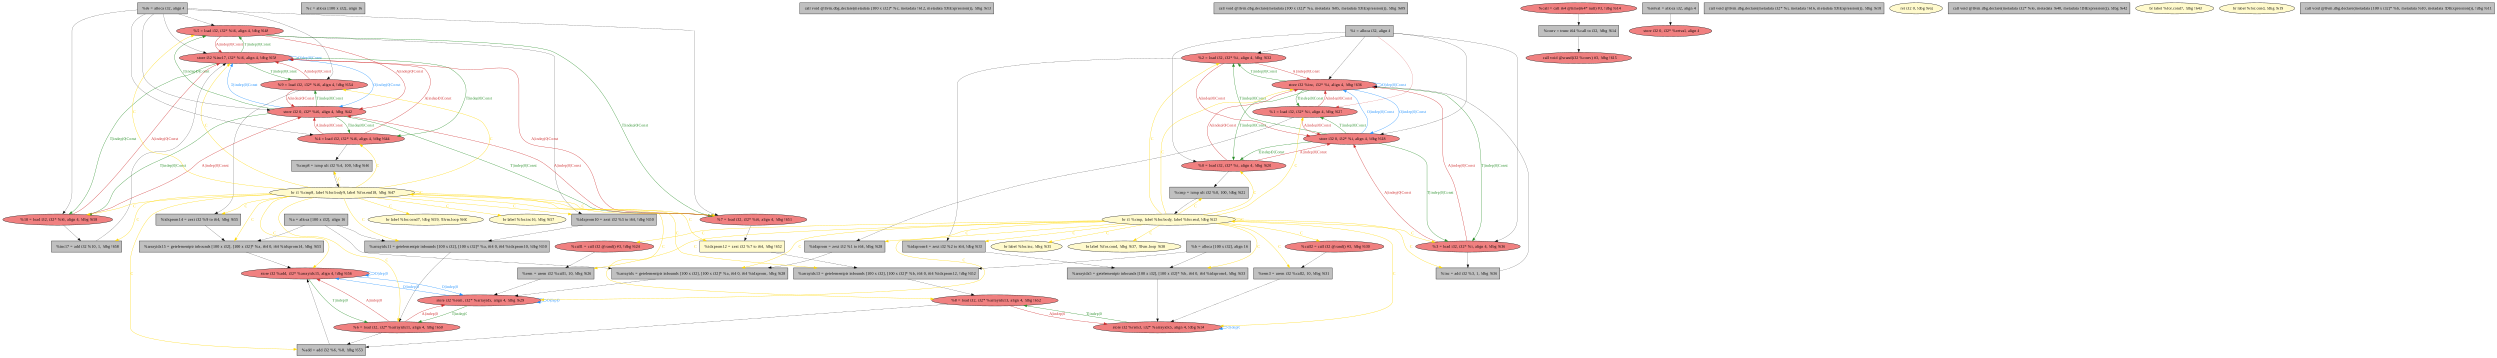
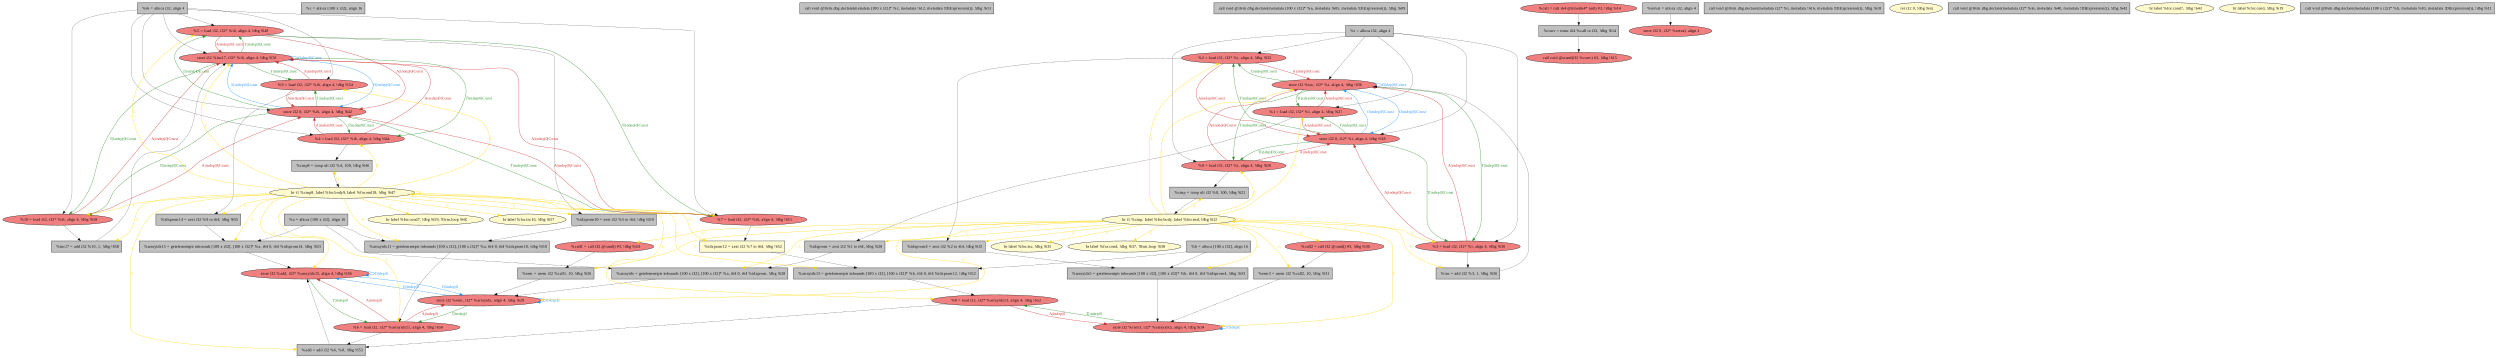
  digraph {
    fontname="Liberation Serif"
    node [fillcolor=grey fontname="Liberation Serif" shape=ellipse style=filled]
    edge [color=black fontcolor=black fontname="Liberation Serif" penwidth=1.0 style=solid]
    n1 [fillcolor=lightcoral label="  %5 = load i32, i32* %i6, align 4, !dbg !648"]
    n2 [fillcolor=lightcoral label="  store i32 %inc17, i32* %i6, align 4, !dbg !658"]
    n3 [label="  %idxprom10 = zext i32 %5 to i64, !dbg !650" shape=rectangle]
    n4 [fillcolor=lightcoral label="  store i32 0, i32* %i6, align 4, !dbg !642"]
    n5 [fillcolor=lightcoral label="  %7 = load i32, i32* %i6, align 4, !dbg !651"]
    n6 [fillcolor=lightcoral label="  %10 = load i32, i32* %i6, align 4, !dbg !658"]
    n7 [fillcolor=lightcoral label="  %4 = load i32, i32* %i6, align 4, !dbg !644"]
    n8 [fillcolor=lightcoral label="  %9 = load i32, i32* %i6, align 4, !dbg !654"]
    n9 [label="  %arrayidx11 = getelementptr inbounds [100 x i32], [100 x i32]* %a, i64 0, i64 %idxprom10, !dbg !650" shape=rectangle]
    n10 [label="  %c = alloca [100 x i32], align 16" shape=rectangle]
    n11 [label="  %a = alloca [100 x i32], align 16" shape=rectangle]
    n12 [label="  %arrayidx = getelementptr inbounds [100 x i32], [100 x i32]* %a, i64 0, i64 %idxprom, !dbg !628" shape=rectangle]
    n13 [label="  %arrayidx15 = getelementptr inbounds [100 x i32], [100 x i32]* %a, i64 0, i64 %idxprom14, !dbg !655" shape=rectangle]
    n14 [fillcolor=lightcoral label="  store i32 %rem, i32* %arrayidx, align 4, !dbg !629"]
    n15 [fillcolor=lightcoral label="  store i32 %add, i32* %arrayidx15, align 4, !dbg !656"]
    n16 [fillcolor=lightcoral label="  %6 = load i32, i32* %arrayidx11, align 4, !dbg !650"]
    n17 [label="  %inc17 = add i32 %10, 1, !dbg !658" shape=rectangle]
    n18 [fillcolor=lemonchiffon label="  %idxprom12 = zext i32 %7 to i64, !dbg !652" shape=rectangle]
    n19 [label="  %cmp8 = icmp ult i32 %4, 100, !dbg !646" shape=rectangle]
    n20 [label="  %idxprom14 = zext i32 %9 to i64, !dbg !655" shape=rectangle]
    n21 [label="  call void @llvm.dbg.declare(metadata [100 x i32]* %c, metadata !612, metadata !DIExpression()), !dbg !613" shape=rectangle]
    n22 [label="  call void @llvm.dbg.declare(metadata [100 x i32]* %a, metadata !605, metadata !DIExpression()), !dbg !609" shape=rectangle]
    n23 [fillcolor=lightcoral label="  call void @srand(i32 %conv) #3, !dbg !615"]
    n24 [fillcolor=lemonchiffon label="  br label %for.cond7, !dbg !659, !llvm.loop !660"]
    n25 [label="  %idxprom4 = zext i32 %2 to i64, !dbg !633" shape=rectangle]
    n26 [label="  %arrayidx5 = getelementptr inbounds [100 x i32], [100 x i32]* %b, i64 0, i64 %idxprom4, !dbg !633" shape=rectangle]
    n27 [fillcolor=lightcoral label="  store i32 %rem3, i32* %arrayidx5, align 4, !dbg !634"]
    n28 [fillcolor=lemonchiffon label="  br label %for.inc16, !dbg !657"]
    n29 [label="  %i = alloca i32, align 4" shape=rectangle]
    n30 [fillcolor=lightcoral label="  %2 = load i32, i32* %i, align 4, !dbg !632"]
    n31 [fillcolor=lightcoral label="  store i32 %inc, i32* %i, align 4, !dbg !636"]
    n32 [fillcolor=lightcoral label="  %3 = load i32, i32* %i, align 4, !dbg !636"]
    n33 [fillcolor=lightcoral label="  %0 = load i32, i32* %i, align 4, !dbg !620"]
    n34 [fillcolor=lightcoral label="  store i32 0, i32* %i, align 4, !dbg !618"]
    n35 [fillcolor=lightcoral label="  %1 = load i32, i32* %i, align 4, !dbg !627"]
    n36 [label="  %inc = add i32 %3, 1, !dbg !636" shape=rectangle]
    n37 [label="  %cmp = icmp ult i32 %0, 100, !dbg !622" shape=rectangle]
    n38 [label="  %idxprom = zext i32 %1 to i64, !dbg !628" shape=rectangle]
    n39 [label="  %retval = alloca i32, align 4" shape=rectangle]
    n40 [fillcolor=lightcoral label="  store i32 0, i32* %retval, align 4"]
    n41 [fillcolor=lemonchiffon label="  br i1 %cmp8, label %for.body9, label %for.end18, !dbg !647"]
    n42 [label="  %arrayidx13 = getelementptr inbounds [100 x i32], [100 x i32]* %b, i64 0, i64 %idxprom12, !dbg !652" shape=rectangle]
    n43 [fillcolor=lightcoral label="  %8 = load i32, i32* %arrayidx13, align 4, !dbg !652"]
    n44 [label="  %add = add i32 %6, %8, !dbg !653" shape=rectangle]
    n45 [label="  call void @llvm.dbg.declare(metadata i32* %i, metadata !616, metadata !DIExpression()), !dbg !618" shape=rectangle]
    n46 [fillcolor=lemonchiffon label="  ret i32 0, !dbg !662"]
    n47 [fillcolor=lightcoral label="  %call1 = call i32 @rand() #3, !dbg !624"]
    n48 [label="  %rem = urem i32 %call1, 10, !dbg !626" shape=rectangle]
    n49 [label="  call void @llvm.dbg.declare(metadata i32* %i6, metadata !640, metadata !DIExpression()), !dbg !642" shape=rectangle]
    n50 [fillcolor=lemonchiffon label="  br label %for.inc, !dbg !635"]
    n51 [fillcolor=lemonchiffon label="  br label %for.cond7, !dbg !643"]
    n52 [fillcolor=lightcoral label="  %call = call i64 @time(i64* null) #3, !dbg !614"]
    n53 [label="  %conv = trunc i64 %call to i32, !dbg !614" shape=rectangle]
    n54 [fillcolor=lemonchiffon label="  br i1 %cmp, label %for.body, label %for.end, !dbg !623"]
    n55 [label="  %rem3 = urem i32 %call2, 10, !dbg !631" shape=rectangle]
    n56 [fillcolor=lemonchiffon label="  br label %for.cond, !dbg !637, !llvm.loop !638"]
    n57 [fillcolor=lightcoral label="  %call2 = call i32 @rand() #3, !dbg !630"]
    n58 [label="  %b = alloca [100 x i32], align 16" shape=rectangle]
    n59 [fillcolor=lemonchiffon label="  br label %for.cond, !dbg !619"]
    n60 [label="  %i6 = alloca i32, align 4" shape=rectangle]
    n61 [label="  call void @llvm.dbg.declare(metadata [100 x i32]* %b, metadata !610, metadata !DIExpression()), !dbg !611" shape=rectangle]
    n1 -> n2 [color=firebrick3 fontcolor=firebrick3 label="A|indep|0|Const"]
    n1 -> n3 [penwidth=0.5]
    n1 -> n4 [color=firebrick3 fontcolor=firebrick3 label="A|indep|0|Const"]
    n1 -> n5 [color=forestgreen fontcolor=forestgreen label="T|indep|0|Const"]
    n2 -> n1 [color=forestgreen fontcolor=forestgreen label="T|indep|0|Const"]
    n2 -> n2 [color=dodgerblue fontcolor=dodgerblue label="O|dep|0|Const"]
    n2 -> n4 [color=dodgerblue fontcolor=dodgerblue label="O|indep|0|Const"]
    n2 -> n6 [color=forestgreen fontcolor=forestgreen label="T|indep|0|Const"]
    n2 -> n7 [color=forestgreen fontcolor=forestgreen label="T|indep|0|Const"]
    n2 -> n8 [color=forestgreen fontcolor=forestgreen label="T|indep|0|Const"]
    n3 -> n9 [penwidth=0.5]
    n4 -> n1 [color=forestgreen fontcolor=forestgreen label="T|indep|0|Const"]
    n4 -> n2 [color=dodgerblue fontcolor=dodgerblue label="O|indep|0|Const"]
    n4 -> n5 [color=forestgreen fontcolor=forestgreen label="T|indep|0|Const"]
    n4 -> n6 [color=forestgreen fontcolor=forestgreen label="T|indep|0|Const"]
    n4 -> n7 [color=forestgreen fontcolor=forestgreen label="T|indep|0|Const"]
    n4 -> n8 [color=forestgreen fontcolor=forestgreen label="T|indep|0|Const"]
    n5 -> n2 [color=firebrick3 fontcolor=firebrick3 label="A|indep|0|Const"]
    n5 -> n4 [color=firebrick3 fontcolor=firebrick3 label="A|indep|0|Const"]
    n5 -> n18 [penwidth=0.5]
    n6 -> n2 [color=firebrick3 fontcolor=firebrick3 label="A|indep|0|Const"]
    n6 -> n4 [color=firebrick3 fontcolor=firebrick3 label="A|indep|0|Const"]
    n6 -> n17 [penwidth=0.5]
    n7 -> n2 [color=firebrick3 fontcolor=firebrick3 label="A|indep|0|Const"]
    n7 -> n4 [color=firebrick3 fontcolor=firebrick3 label="A|indep|0|Const"]
    n7 -> n19 [penwidth=0.5]
    n8 -> n2 [color=firebrick3 fontcolor=firebrick3 label="A|indep|0|Const"]
    n8 -> n4 [color=firebrick3 fontcolor=firebrick3 label="A|indep|0|Const"]
    n8 -> n20 [penwidth=0.5]
    n9 -> n16 [penwidth=0.5]
    n11 -> n9 [penwidth=0.5]
    n11 -> n12 [penwidth=0.5]
    n11 -> n13 [penwidth=0.5]
    n12 -> n14 [penwidth=0.5]
    n13 -> n15 [penwidth=0.5]
    n14 -> n14 [color=dodgerblue fontcolor=dodgerblue label="O|dep|0"]
    n14 -> n15 [color=dodgerblue fontcolor=dodgerblue label="O|indep|0"]
    n14 -> n16 [color=forestgreen fontcolor=forestgreen label="T|indep|0"]
    n15 -> n14 [color=dodgerblue fontcolor=dodgerblue label="O|indep|0"]
    n15 -> n15 [color=dodgerblue fontcolor=dodgerblue label="O|dep|0"]
    n15 -> n16 [color=forestgreen fontcolor=forestgreen label="T|indep|0"]
    n16 -> n14 [color=firebrick3 fontcolor=firebrick3 label="A|indep|0"]
    n16 -> n15 [color=firebrick3 fontcolor=firebrick3 label="A|indep|0"]
    n16 -> n44 [penwidth=0.5]
    n17 -> n2 [penwidth=0.5]
    n18 -> n42 [penwidth=0.5]
    n19 -> n41 [penwidth=0.5]
    n20 -> n13 [penwidth=0.5]
    n25 -> n26 [penwidth=0.5]
    n26 -> n27 [penwidth=0.5]
    n27 -> n27 [color=dodgerblue fontcolor=dodgerblue label="O|dep|0"]
    n27 -> n43 [color=forestgreen fontcolor=forestgreen label="T|indep|0"]
    n29 -> n30 [penwidth=0.5]
    n29 -> n31 [penwidth=0.5]
    n29 -> n32 [penwidth=0.5]
    n29 -> n33 [penwidth=0.5]
    n29 -> n34 [penwidth=0.5]
-   n29 -> n35 [color=firebrick3 penwidth=0.5]
+   n29 -> n35 [penwidth=0.5]
    n30 -> n25 [penwidth=0.5]
    n30 -> n31 [color=firebrick3 fontcolor=firebrick3 label="A|indep|0|Const"]
    n30 -> n34 [color=firebrick3 fontcolor=firebrick3 label="A|indep|0|Const"]
    n31 -> n30 [color=forestgreen fontcolor=forestgreen label="T|indep|0|Const"]
    n31 -> n31 [color=dodgerblue fontcolor=dodgerblue label="O|dep|0|Const"]
    n31 -> n32 [color=forestgreen fontcolor=forestgreen label="T|indep|0|Const"]
    n31 -> n33 [color=forestgreen fontcolor=forestgreen label="T|indep|0|Const"]
    n31 -> n34 [color=dodgerblue fontcolor=dodgerblue label="O|indep|0|Const"]
    n31 -> n35 [color=forestgreen fontcolor=forestgreen label="T|indep|0|Const"]
    n32 -> n31 [color=firebrick3 fontcolor=firebrick3 label="A|indep|0|Const"]
    n32 -> n34 [color=firebrick3 fontcolor=firebrick3 label="A|indep|0|Const"]
    n32 -> n36 [penwidth=0.5]
    n33 -> n31 [color=firebrick3 fontcolor=firebrick3 label="A|indep|0|Const"]
    n33 -> n34 [color=firebrick3 fontcolor=firebrick3 label="A|indep|0|Const"]
    n33 -> n37 [penwidth=0.5]
    n34 -> n30 [color=forestgreen fontcolor=forestgreen label="T|indep|0|Const"]
    n34 -> n31 [color=dodgerblue fontcolor=dodgerblue label="O|indep|0|Const"]
    n34 -> n32 [color=forestgreen fontcolor=forestgreen label="T|indep|0|Const"]
    n34 -> n33 [color=forestgreen fontcolor=forestgreen label="T|indep|0|Const"]
    n34 -> n35 [color=forestgreen fontcolor=forestgreen label="T|indep|0|Const"]
    n35 -> n31 [color=firebrick3 fontcolor=firebrick3 label="A|indep|0|Const"]
    n35 -> n34 [color=firebrick3 fontcolor=firebrick3 label="A|indep|0|Const"]
    n35 -> n38 [penwidth=0.5]
    n36 -> n31 [penwidth=0.5]
    n37 -> n54 [penwidth=0.5]
    n38 -> n12 [penwidth=0.5]
    n39 -> n40 [penwidth=0.5]
    n41 -> n1 [color=gold fontcolor=gold label=C]
    n41 -> n2 [color=gold fontcolor=gold label=C]
    n41 -> n3 [color=gold fontcolor=gold label=C]
    n41 -> n5 [color=gold fontcolor=gold label=C]
    n41 -> n6 [color=gold fontcolor=gold label=C]
    n41 -> n7 [color=gold fontcolor=gold label=C]
    n41 -> n8 [color=gold fontcolor=gold label=C]
    n41 -> n9 [color=gold fontcolor=gold label=C]
    n41 -> n13 [color=gold fontcolor=gold label=C]
    n41 -> n15 [color=gold fontcolor=gold label=C]
    n41 -> n16 [color=gold fontcolor=gold label=C]
    n41 -> n17 [color=gold fontcolor=gold label=C]
    n41 -> n18 [color=gold fontcolor=gold label=C]
    n41 -> n19 [color=gold fontcolor=gold label=C]
    n41 -> n20 [color=gold fontcolor=gold label=C]
    n41 -> n24 [color=gold fontcolor=gold label=C]
    n41 -> n28 [color=gold fontcolor=gold label=C]
    n41 -> n41 [color=gold fontcolor=gold label=C]
    n41 -> n42 [color=gold fontcolor=gold label=C]
    n41 -> n43 [color=gold fontcolor=gold label=C]
    n41 -> n44 [color=gold fontcolor=gold label=C]
    n42 -> n43 [penwidth=0.5]
    n43 -> n27 [color=firebrick3 fontcolor=firebrick3 label="A|indep|0"]
    n43 -> n44 [penwidth=0.5]
    n44 -> n15 [penwidth=0.5]
    n47 -> n48 [penwidth=0.5]
    n48 -> n14 [penwidth=0.5]
    n52 -> n53 [penwidth=0.5]
    n53 -> n23 [penwidth=0.5]
    n54 -> n12 [color=gold fontcolor=gold label=C]
    n54 -> n14 [color=gold fontcolor=gold label=C]
    n54 -> n25 [color=gold fontcolor=gold label=C]
    n54 -> n26 [color=gold fontcolor=gold label=C]
    n54 -> n27 [color=gold fontcolor=gold label=C]
    n54 -> n30 [color=gold fontcolor=gold label=C]
    n54 -> n31 [color=gold fontcolor=gold label=C]
    n54 -> n32 [color=gold fontcolor=gold label=C]
    n54 -> n33 [color=gold fontcolor=gold label=C]
    n54 -> n35 [color=gold fontcolor=gold label=C]
    n54 -> n36 [color=gold fontcolor=gold label=C]
    n54 -> n37 [color=gold fontcolor=gold label=C]
    n54 -> n38 [color=gold fontcolor=gold label=C]
    n54 -> n47 [color=gold fontcolor=gold label=C]
    n54 -> n48 [color=gold fontcolor=gold label=C]
    n54 -> n50 [color=gold fontcolor=gold label=C]
    n54 -> n54 [color=gold fontcolor=gold label=C]
    n54 -> n55 [color=gold fontcolor=gold label=C]
    n54 -> n56 [color=gold fontcolor=gold label=C]
    n54 -> n57 [color=gold fontcolor=gold label=C]
    n55 -> n27 [penwidth=0.5]
    n57 -> n55 [penwidth=0.5]
    n58 -> n26 [penwidth=0.5]
    n58 -> n42 [penwidth=0.5]
    n60 -> n1 [penwidth=0.5]
    n60 -> n2 [penwidth=0.5]
    n60 -> n4 [penwidth=0.5]
    n60 -> n5 [penwidth=0.5]
    n60 -> n6 [penwidth=0.5]
    n60 -> n7 [penwidth=0.5]
    n60 -> n8 [penwidth=0.5]
  }
